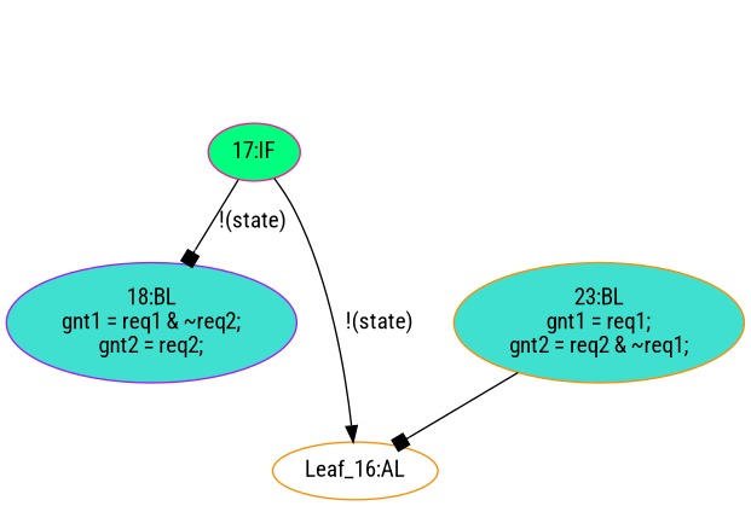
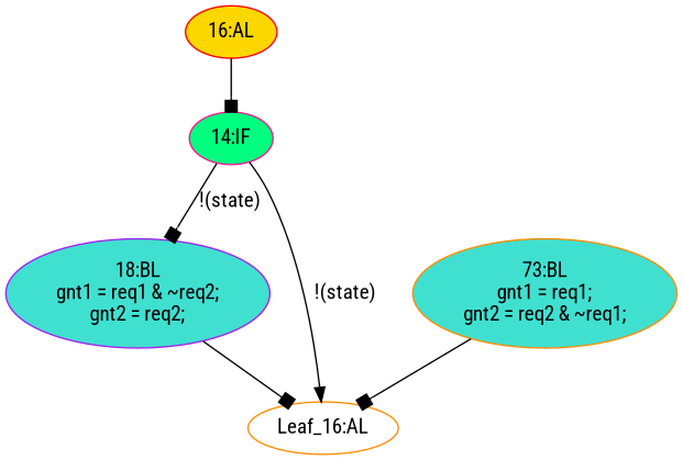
  strict digraph {
    fontname="Roboto Condensed"
    node [color=darkorange fillcolor=turquoise fontname="Roboto Condensed" statements="[]" style=filled typ=Block]
    edge [arrowhead=box cond="[]" fontname="Roboto Condensed" lineno=None]
    n1 [ast="<pyverilog.vparser.ast.Block object at 0x7fdb9335b0d0>" color=purple label="18:BL\ngnt1 = req1 & ~req2;\ngnt2 = req2;" statements="[<pyverilog.vparser.ast.BlockingSubstitution object at 0x7fdb9335e250>, <pyverilog.vparser.ast.BlockingSubstitution object at 0x7fdb9335ef50>]"]
    n2 [def_var="['gnt2', 'gnt1']" label="Leaf_16:AL" fillcolor="" statements="" style="" typ=""]
-   n3 [ast="<pyverilog.vparser.ast.IfStatement object at 0x7fdb93a65cd0>" color=deeppink fillcolor=springgreen label="17:IF" typ=IfStatement]
-   n4 [ast="<pyverilog.vparser.ast.Block object at 0x7fdb9335b150>" label="23:BL\ngnt1 = req1;\ngnt2 = req2 & ~req1;" statements="[<pyverilog.vparser.ast.BlockingSubstitution object at 0x7fdb9335b190>, <pyverilog.vparser.ast.BlockingSubstitution object at 0x7fdb9335b2d0>]"]
+   n3 [ast="<pyverilog.vparser.ast.IfStatement object at 0x7fdb93a65cd0>" color=deeppink fillcolor=springgreen label="14:IF" typ=IfStatement]
+   n4 [ast="<pyverilog.vparser.ast.Block object at 0x7fdb9335b150>" label="73:BL\ngnt1 = req1;\ngnt2 = req2 & ~req1;" statements="[<pyverilog.vparser.ast.BlockingSubstitution object at 0x7fdb9335b190>, <pyverilog.vparser.ast.BlockingSubstitution object at 0x7fdb9335b2d0>]"]
+   n5 [ast="<pyverilog.vparser.ast.Always object at 0x7fdb9335b550>" clk_sens=False color=red fillcolor=gold label="16:AL" sens="['req1', 'req2']" typ=Always use_var="['state', 'req1', 'req2']"]
+   n1 -> n2
    n3 -> n1 [cond="['state']" label="!(state)" lineno=17]
    n3 -> n2 [arrowhead=normal cond="['state']" label="!(state)" lineno=17]
    n4 -> n2
+   n5 -> n3
  }
